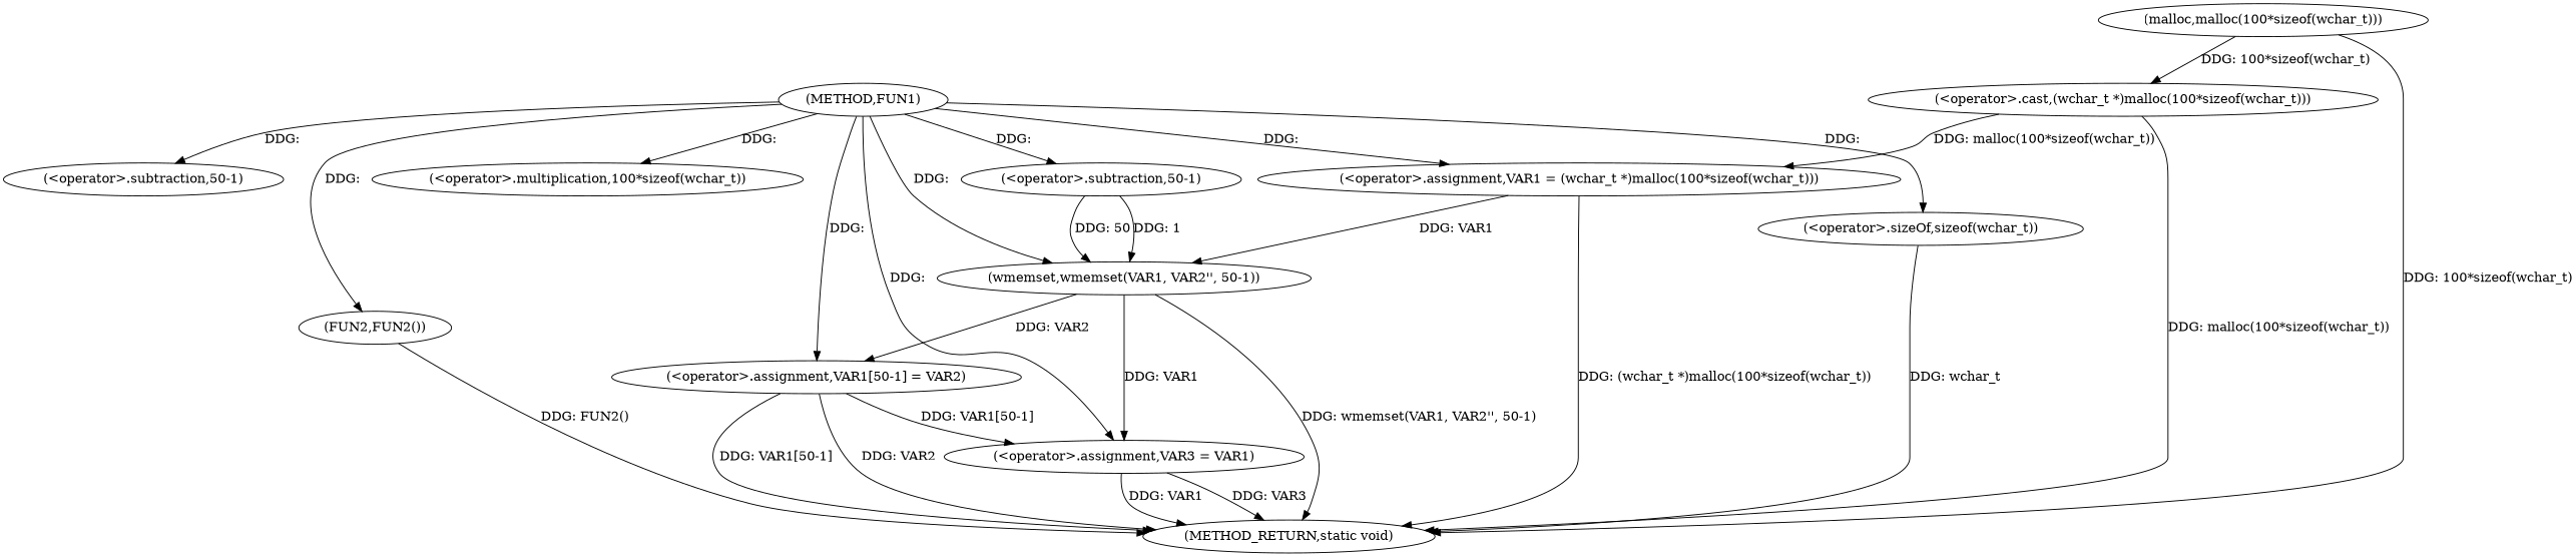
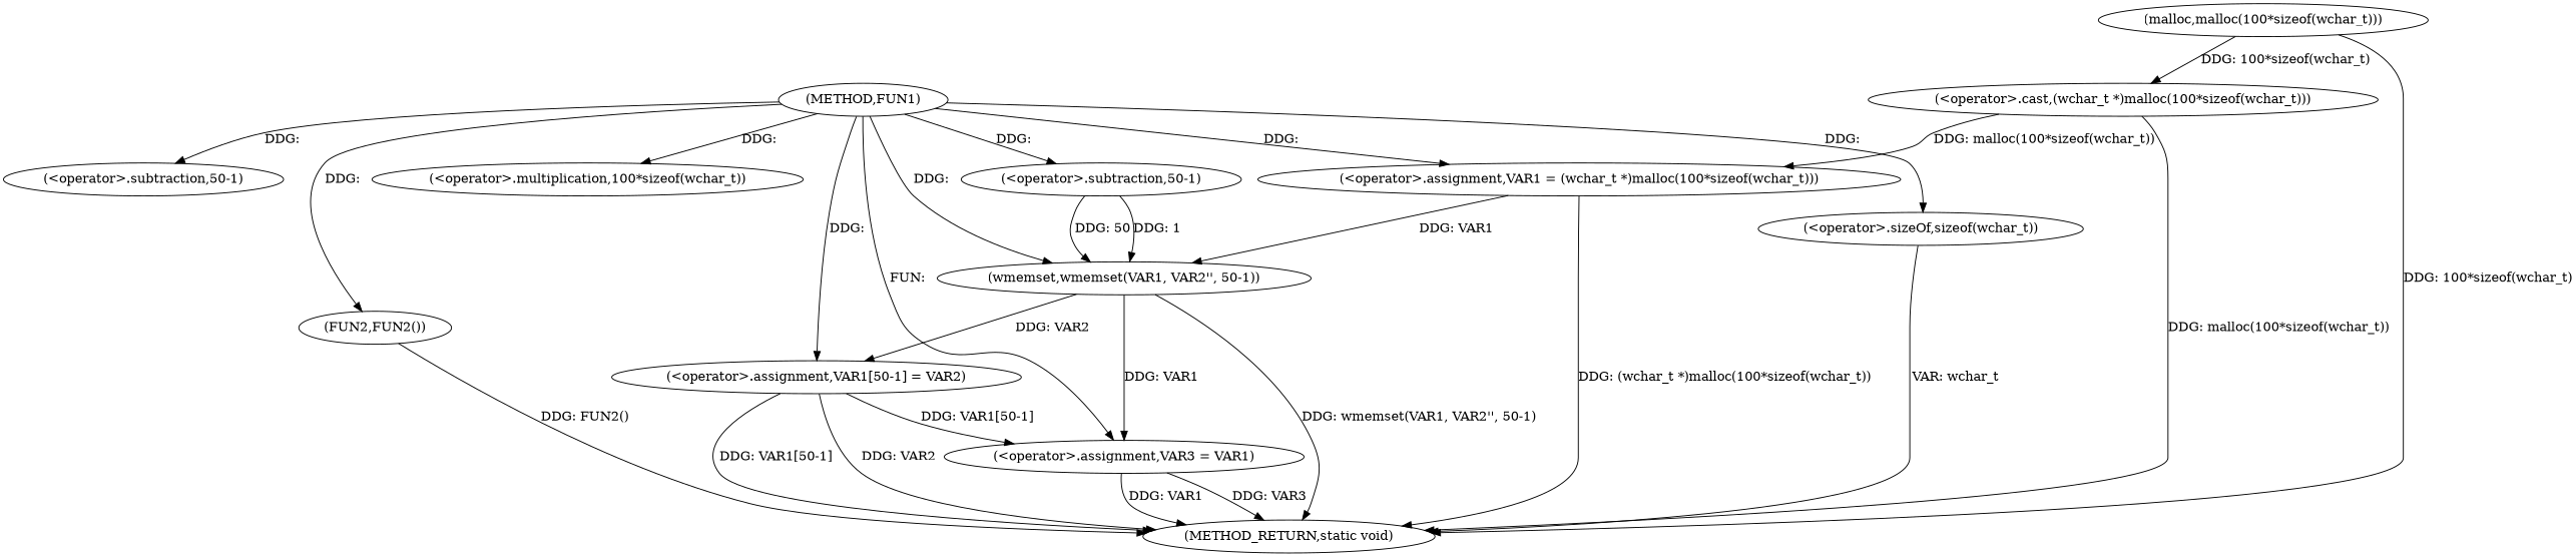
  digraph {
    fontname="DejaVu Serif"
    node [fontname="DejaVu Serif"]
    edge [fontname="DejaVu Serif"]
    n1 [label="(METHOD,FUN1)"]
    n2 [label="(<operator>.assignment,VAR1 = (wchar_t *)malloc(100*sizeof(wchar_t)))"]
    n3 [label="(<operator>.multiplication,100*sizeof(wchar_t))"]
    n4 [label="(<operator>.sizeOf,sizeof(wchar_t))"]
    n5 [label="(wmemset,wmemset(VAR1, VAR2'', 50-1))"]
    n6 [label="(<operator>.subtraction,50-1)"]
    n7 [label="(<operator>.assignment,VAR1[50-1] = VAR2)"]
    n8 [label="(<operator>.subtraction,50-1)"]
    n9 [label="(<operator>.assignment,VAR3 = VAR1)"]
    n10 [label="(FUN2,FUN2())"]
    n11 [label="(METHOD_RETURN,static void)"]
    n12 [label="(<operator>.cast,(wchar_t *)malloc(100*sizeof(wchar_t)))"]
    n13 [label="(malloc,malloc(100*sizeof(wchar_t)))"]
    n1 -> n2 [label="DDG: "]
    n1 -> n3 [label="DDG: "]
    n1 -> n4 [label="DDG: "]
    n1 -> n5 [label="DDG: "]
    n1 -> n6 [label="DDG: "]
    n1 -> n7 [label="DDG: "]
    n1 -> n8 [label="DDG: "]
-   n1 -> n9 [label="DDG: "]
+   n1 -> n9 [label="FUN: "]
    n1 -> n10 [label="DDG: "]
    n2 -> n5 [label="DDG: VAR1"]
    n2 -> n11 [label="DDG: (wchar_t *)malloc(100*sizeof(wchar_t))"]
-   n4 -> n11 [label="DDG: wchar_t"]
+   n4 -> n11 [label="VAR: wchar_t"]
    n5 -> n7 [label="DDG: VAR2"]
    n5 -> n9 [label="DDG: VAR1"]
    n5 -> n11 [label="DDG: wmemset(VAR1, VAR2'', 50-1)"]
    n6 -> n5 [label="DDG: 50"]
    n6 -> n5 [label="DDG: 1"]
    n7 -> n9 [label="DDG: VAR1[50-1]"]
    n7 -> n11 [label="DDG: VAR1[50-1]"]
    n7 -> n11 [label="DDG: VAR2"]
    n9 -> n11 [label="DDG: VAR3"]
    n9 -> n11 [label="DDG: VAR1"]
    n10 -> n11 [label="DDG: FUN2()"]
    n12 -> n2 [label="DDG: malloc(100*sizeof(wchar_t))"]
    n12 -> n11 [label="DDG: malloc(100*sizeof(wchar_t))"]
    n13 -> n11 [label="DDG: 100*sizeof(wchar_t)"]
    n13 -> n12 [label="DDG: 100*sizeof(wchar_t)"]
  }
